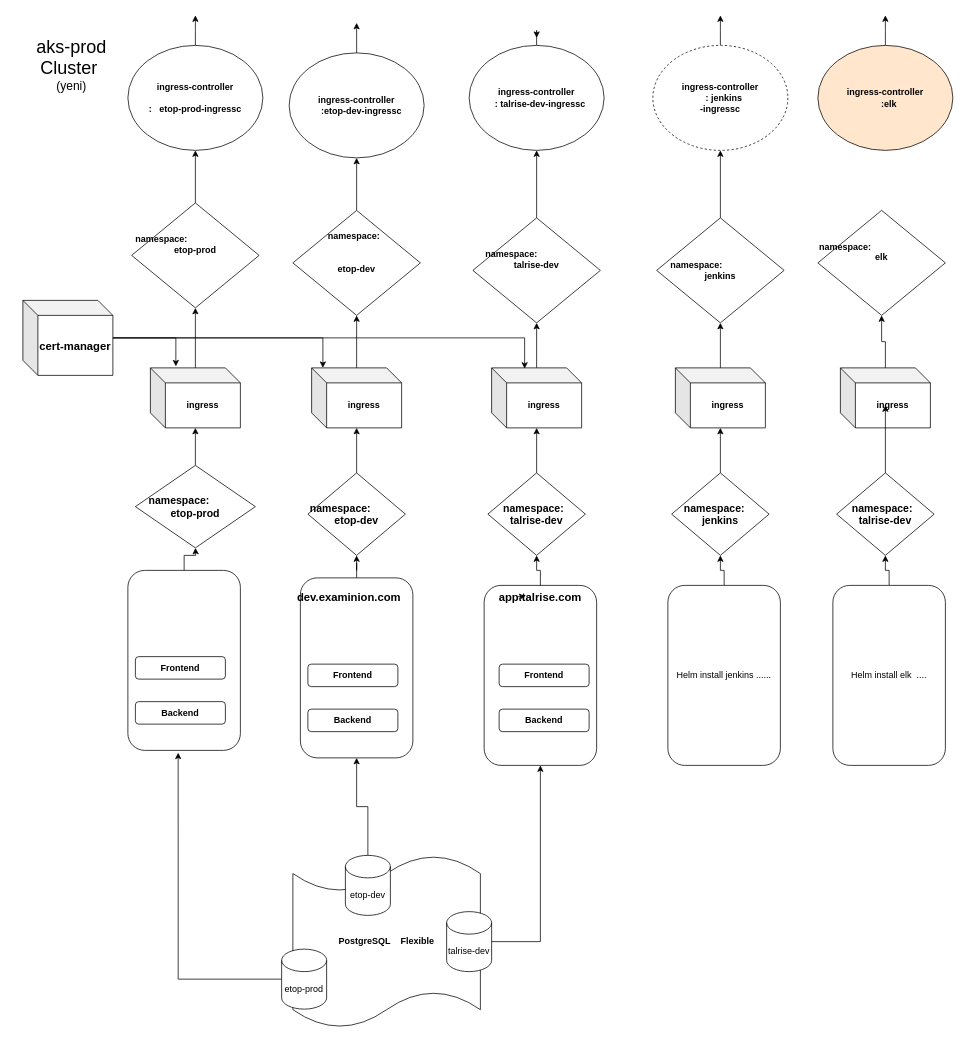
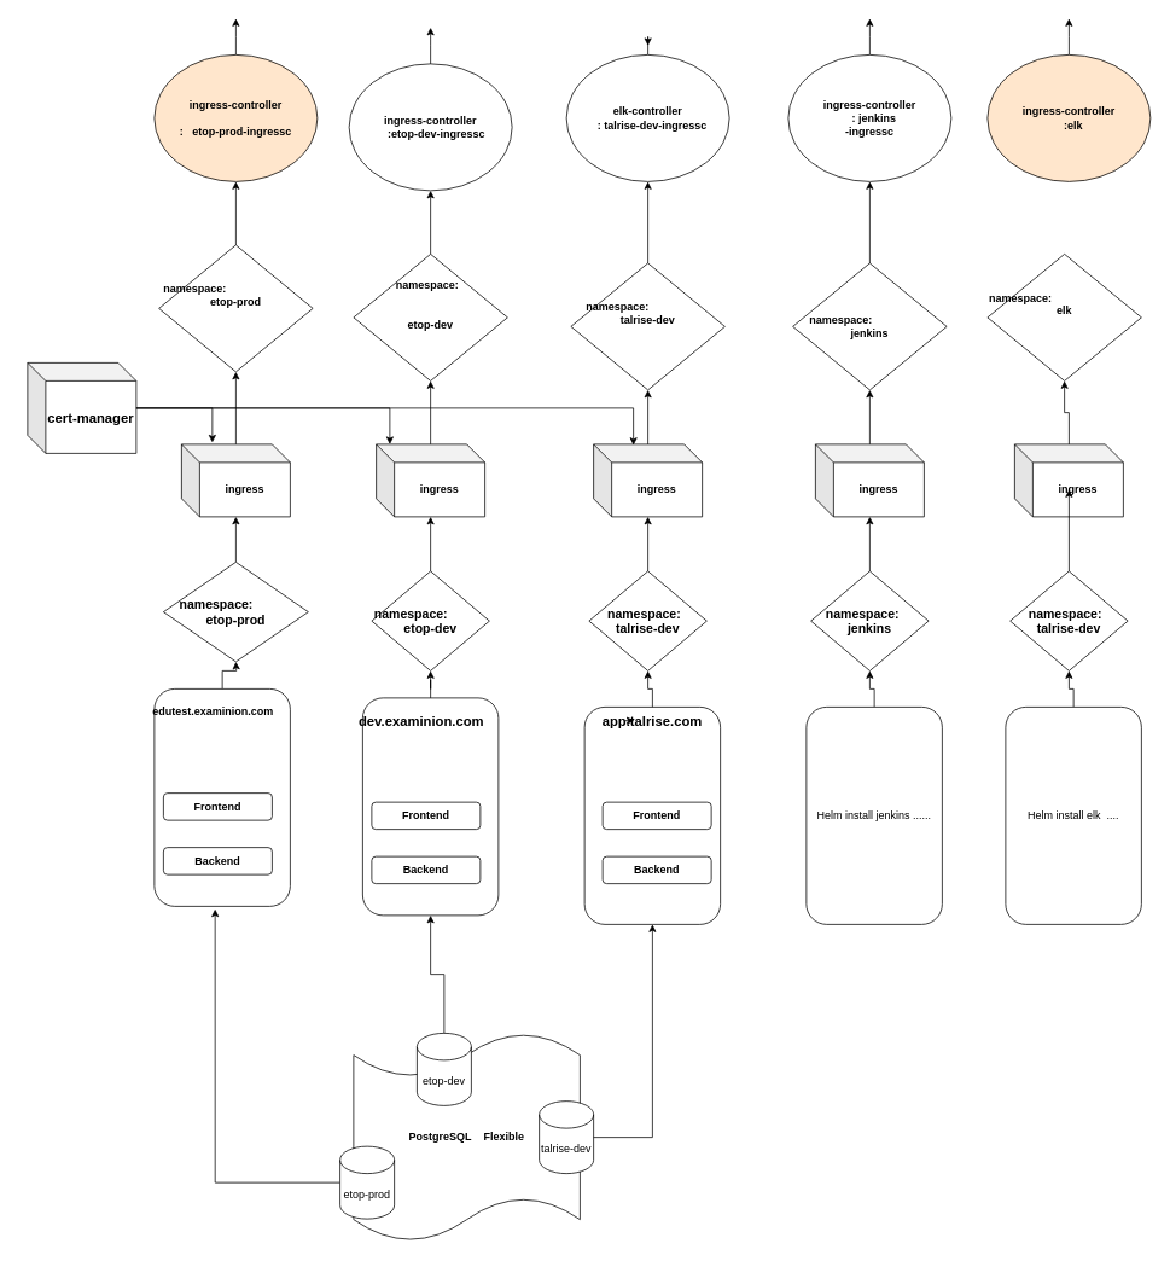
  <mxCell id="0" />
  <mxCell id="1" parent="0" />
  <mxCell id="2" style="edgeStyle=orthogonalEdgeStyle;rounded=0;orthogonalLoop=1;jettySize=auto;html=1;" parent="1" source="3" target="20" edge="1"><mxGeometry relative="1" as="geometry" /></mxCell>
  <mxCell id="3" value="" style="rounded=1;whiteSpace=wrap;html=1;" parent="1" vertex="1"><mxGeometry x="400" y="770" width="150" height="240" as="geometry" /></mxCell>
  <mxCell id="4" style="edgeStyle=orthogonalEdgeStyle;rounded=0;orthogonalLoop=1;jettySize=auto;html=1;" parent="1" source="5" edge="1"><mxGeometry relative="1" as="geometry"><mxPoint x="260" y="20" as="targetPoint" /></mxGeometry></mxCell>
- <mxCell id="5" value="&lt;div&gt;ingress-controller&lt;/div&gt;&lt;div&gt;&lt;br&gt;&lt;/div&gt;:&amp;nbsp;&amp;nbsp; etop-prod-ingressc" style="ellipse;whiteSpace=wrap;html=1;fontStyle=1" parent="1" vertex="1"><mxGeometry x="170" y="60" width="180" height="140" as="geometry" /></mxCell>
+ <mxCell id="5" value="&lt;div&gt;ingress-controller&lt;/div&gt;&lt;div&gt;&lt;br&gt;&lt;/div&gt;:&amp;nbsp;&amp;nbsp; etop-prod-ingressc" style="ellipse;whiteSpace=wrap;html=1;fontStyle=1;fillColor=#ffe6cc;" parent="1" vertex="1"><mxGeometry x="170" y="60" width="180" height="140" as="geometry" /></mxCell>
  <mxCell id="6" style="edgeStyle=orthogonalEdgeStyle;rounded=0;orthogonalLoop=1;jettySize=auto;html=1;" parent="1" source="7" target="5" edge="1"><mxGeometry relative="1" as="geometry" /></mxCell>
  <mxCell id="7" value="&lt;div&gt;namespace:&amp;nbsp;&amp;nbsp;&amp;nbsp;&amp;nbsp;&amp;nbsp;&amp;nbsp;&amp;nbsp;&amp;nbsp;&amp;nbsp;&amp;nbsp;&amp;nbsp;&amp;nbsp;&amp;nbsp;&amp;nbsp;&amp;nbsp;&amp;nbsp;&amp;nbsp;&amp;nbsp;&amp;nbsp;&amp;nbsp;&amp;nbsp;&amp;nbsp;&amp;nbsp;&amp;nbsp;&amp;nbsp;&amp;nbsp;&amp;nbsp; etop-prod&lt;br&gt;&lt;/div&gt;&lt;div&gt;&lt;br&gt;&lt;/div&gt;&lt;div&gt;&lt;br&gt;&lt;/div&gt;" style="rhombus;whiteSpace=wrap;html=1;fontStyle=1" parent="1" vertex="1"><mxGeometry x="175" y="270" width="170" height="140" as="geometry" /></mxCell>
  <mxCell id="8" value="Backend" style="rounded=1;whiteSpace=wrap;html=1;" parent="1" vertex="1"><mxGeometry x="655" y="935" width="120" height="30" as="geometry" /></mxCell>
  <mxCell id="9" value="Frontend" style="rounded=1;whiteSpace=wrap;html=1;" parent="1" vertex="1"><mxGeometry x="655" y="875" width="120" height="30" as="geometry" /></mxCell>
  <mxCell id="10" style="edgeStyle=orthogonalEdgeStyle;rounded=0;orthogonalLoop=1;jettySize=auto;html=1;" parent="1" source="11" target="45" edge="1"><mxGeometry relative="1" as="geometry" /></mxCell>
  <mxCell id="11" value="&lt;div style=&quot;font-size: 14px;&quot;&gt;namespace:&amp;nbsp;&amp;nbsp; talrise-dev&lt;/div&gt;" style="rhombus;whiteSpace=wrap;html=1;fontStyle=1;fontSize=14;" parent="1" vertex="1"><mxGeometry x="650" y="630" width="130" height="110" as="geometry" /></mxCell>
- <mxCell id="12" value="&lt;div&gt;&lt;font style=&quot;font-size: 24px;&quot;&gt;aks-prod Cluster&amp;nbsp; &lt;br&gt;&lt;/font&gt;&lt;/div&gt;&lt;div&gt;&lt;font size=&quot;3&quot;&gt;(yeni)&lt;/font&gt;&lt;/div&gt;&lt;div&gt;&lt;font size=&quot;3&quot;&gt;&lt;br&gt;&lt;/font&gt;&lt;/div&gt;" style="text;html=1;strokeColor=none;fillColor=none;align=center;verticalAlign=middle;whiteSpace=wrap;rounded=0;" parent="1" vertex="1"><mxGeometry y="30" width="150" height="130" as="geometry" x="20" /></mxCell>
  <mxCell id="13" style="edgeStyle=orthogonalEdgeStyle;rounded=0;orthogonalLoop=1;jettySize=auto;html=1;" parent="1" source="14" target="15" edge="1"><mxGeometry relative="1" as="geometry" /></mxCell>
  <mxCell id="14" value="PostgreSQL&amp;nbsp;&amp;nbsp;&amp;nbsp; Flexible" style="shape=tape;whiteSpace=wrap;html=1;fontStyle=1;size=0.211;" parent="1" vertex="1"><mxGeometry x="390" y="1140" width="250" height="230" as="geometry" /></mxCell>
  <mxCell id="15" value="" style="rounded=1;whiteSpace=wrap;html=1;" parent="1" vertex="1"><mxGeometry x="645" y="780" width="150" height="240" as="geometry" /></mxCell>
  <mxCell id="16" value="Backend" style="rounded=1;whiteSpace=wrap;html=1;fontStyle=1" parent="1" vertex="1"><mxGeometry x="665" y="945" width="120" height="30" as="geometry" /></mxCell>
  <mxCell id="17" value="Frontend" style="rounded=1;whiteSpace=wrap;html=1;fontStyle=1" parent="1" vertex="1"><mxGeometry x="665" y="885" width="120" height="30" as="geometry" /></mxCell>
  <mxCell id="18" value="" style="edgeStyle=orthogonalEdgeStyle;rounded=0;orthogonalLoop=1;jettySize=auto;html=1;" parent="1" source="19" target="11" edge="1"><mxGeometry relative="1" as="geometry" /></mxCell>
  <mxCell id="19" value="app.talrise.com" style="text;html=1;strokeColor=none;fillColor=none;align=center;verticalAlign=middle;whiteSpace=wrap;rounded=0;fontStyle=1;fontSize=15;" parent="1" vertex="1"><mxGeometry x="690" y="780" width="60" height="30" as="geometry" /></mxCell>
  <mxCell id="20" value="namespace:&amp;nbsp;&amp;nbsp;&amp;nbsp;&amp;nbsp;&amp;nbsp;&amp;nbsp;&amp;nbsp;&amp;nbsp;&amp;nbsp;&amp;nbsp;&amp;nbsp; etop-dev" style="rhombus;whiteSpace=wrap;html=1;fontSize=14;fontStyle=1" parent="1" vertex="1"><mxGeometry x="410" y="630" width="130" height="110" as="geometry" /></mxCell>
  <mxCell id="21" value="Backend" style="rounded=1;whiteSpace=wrap;html=1;fontStyle=1" parent="1" vertex="1"><mxGeometry x="410" y="945" width="120" height="30" as="geometry" /></mxCell>
  <mxCell id="22" value="Frontend" style="rounded=1;whiteSpace=wrap;html=1;fontStyle=1" parent="1" vertex="1"><mxGeometry x="410" y="885" width="120" height="30" as="geometry" /></mxCell>
  <mxCell id="23" value="dev.examinion.com" style="text;html=1;strokeColor=none;fillColor=none;align=center;verticalAlign=middle;whiteSpace=wrap;rounded=0;fontStyle=1;fontSize=15;" parent="1" vertex="1"><mxGeometry x="435" y="780" width="60" height="30" as="geometry" /></mxCell>
  <mxCell id="24" style="edgeStyle=orthogonalEdgeStyle;rounded=0;orthogonalLoop=1;jettySize=auto;html=1;" parent="1" source="25" target="7" edge="1"><mxGeometry relative="1" as="geometry" /></mxCell>
  <mxCell id="25" value="ingress" style="shape=cube;whiteSpace=wrap;html=1;boundedLbl=1;backgroundOutline=1;darkOpacity=0.05;darkOpacity2=0.1;fontStyle=1" parent="1" vertex="1"><mxGeometry x="200" y="490" width="120" height="80" as="geometry" /></mxCell>
  <mxCell id="26" style="edgeStyle=orthogonalEdgeStyle;rounded=0;orthogonalLoop=1;jettySize=auto;html=1;" parent="1" source="27" edge="1"><mxGeometry relative="1" as="geometry"><mxPoint x="260" y="730" as="targetPoint" /></mxGeometry></mxCell>
  <mxCell id="27" value="" style="rounded=1;whiteSpace=wrap;html=1;fontStyle=1;fontSize=16;" parent="1" vertex="1"><mxGeometry x="170" y="760" width="150" height="240" as="geometry" /></mxCell>
  <mxCell id="28" style="edgeStyle=orthogonalEdgeStyle;rounded=0;orthogonalLoop=1;jettySize=auto;html=1;" parent="1" source="29" target="25" edge="1"><mxGeometry relative="1" as="geometry" /></mxCell>
  <mxCell id="29" value="namespace:&amp;nbsp;&amp;nbsp;&amp;nbsp;&amp;nbsp;&amp;nbsp;&amp;nbsp;&amp;nbsp;&amp;nbsp;&amp;nbsp;&amp;nbsp;&amp;nbsp; etop-prod" style="rhombus;whiteSpace=wrap;html=1;fontStyle=1;fontSize=14;" parent="1" vertex="1"><mxGeometry x="180" y="620" width="160" height="110" as="geometry" /></mxCell>
  <mxCell id="30" value="Backend" style="rounded=1;whiteSpace=wrap;html=1;fontStyle=1" parent="1" vertex="1"><mxGeometry x="180" y="935" width="120" height="30" as="geometry" /></mxCell>
  <mxCell id="31" value="Frontend" style="rounded=1;whiteSpace=wrap;html=1;fontStyle=1" parent="1" vertex="1"><mxGeometry x="180" y="875" width="120" height="30" as="geometry" /></mxCell>
+ <mxCell id="32" value="edutest.examinion.com" style="text;html=1;strokeColor=none;fillColor=none;align=center;verticalAlign=middle;whiteSpace=wrap;rounded=0;fontStyle=1" parent="1" vertex="1"><mxGeometry x="205" y="770" width="60" height="30" as="geometry" /></mxCell>
  <mxCell id="33" style="edgeStyle=orthogonalEdgeStyle;rounded=0;orthogonalLoop=1;jettySize=auto;html=1;entryX=0.447;entryY=1.013;entryDx=0;entryDy=0;entryPerimeter=0;" parent="1" source="54" target="27" edge="1"><mxGeometry relative="1" as="geometry" /></mxCell>
  <mxCell id="34" style="edgeStyle=orthogonalEdgeStyle;rounded=0;orthogonalLoop=1;jettySize=auto;html=1;" parent="1" source="35" edge="1"><mxGeometry relative="1" as="geometry"><mxPoint x="475" y="30" as="targetPoint" /></mxGeometry></mxCell>
  <mxCell id="35" value="&lt;div&gt;ingress-controller&lt;/div&gt;&lt;div&gt;&amp;nbsp;&amp;nbsp;&amp;nbsp; :etop-dev-ingressc&lt;/div&gt;" style="ellipse;whiteSpace=wrap;html=1;fontStyle=1" parent="1" vertex="1"><mxGeometry x="385" y="70" width="180" height="140" as="geometry" /></mxCell>
  <mxCell id="36" style="edgeStyle=orthogonalEdgeStyle;rounded=0;orthogonalLoop=1;jettySize=auto;html=1;" parent="1" source="37" target="35" edge="1"><mxGeometry relative="1" as="geometry" /></mxCell>
  <mxCell id="37" value="&lt;div&gt;namespace:&amp;nbsp;&amp;nbsp; &lt;br&gt;&lt;/div&gt;&lt;div&gt;&lt;br&gt;&lt;/div&gt;&lt;div&gt;&lt;br&gt;&lt;/div&gt;&lt;div&gt;etop-dev&lt;br&gt;&lt;/div&gt;&lt;div&gt;&lt;br&gt;&lt;/div&gt;&lt;div&gt;&lt;br&gt;&lt;/div&gt;" style="rhombus;whiteSpace=wrap;html=1;fontStyle=1" parent="1" vertex="1"><mxGeometry x="390" y="280" width="170" height="140" as="geometry" /></mxCell>
  <mxCell id="38" style="edgeStyle=orthogonalEdgeStyle;rounded=0;orthogonalLoop=1;jettySize=auto;html=1;" parent="1" source="39" target="37" edge="1"><mxGeometry relative="1" as="geometry" /></mxCell>
  <mxCell id="39" value="ingress" style="shape=cube;whiteSpace=wrap;html=1;boundedLbl=1;backgroundOutline=1;darkOpacity=0.05;darkOpacity2=0.1;fontStyle=1" parent="1" vertex="1"><mxGeometry x="415" y="490" width="120" height="80" as="geometry" /></mxCell>
  <mxCell id="40" style="edgeStyle=orthogonalEdgeStyle;rounded=0;orthogonalLoop=1;jettySize=auto;html=1;" parent="1" source="41" edge="1"><mxGeometry relative="1" as="geometry"><mxPoint x="715" y="50" as="targetPoint" /></mxGeometry></mxCell>
- <mxCell id="41" value="&lt;div&gt;ingress-controller&lt;/div&gt;&lt;div&gt;&amp;nbsp;&amp;nbsp; : talrise-dev-ingressc&lt;br&gt;&lt;/div&gt;" style="ellipse;whiteSpace=wrap;html=1;fontStyle=1" parent="1" vertex="1"><mxGeometry x="625" y="60" width="180" height="140" as="geometry" /></mxCell>
+ <mxCell id="41" value="&lt;div&gt;elk-controller&lt;/div&gt;&lt;div&gt;&amp;nbsp;&amp;nbsp; : talrise-dev-ingressc&lt;br&gt;&lt;/div&gt;" style="ellipse;whiteSpace=wrap;html=1;fontStyle=1" parent="1" vertex="1"><mxGeometry x="625" y="60" width="180" height="140" as="geometry" /></mxCell>
  <mxCell id="42" style="edgeStyle=orthogonalEdgeStyle;rounded=0;orthogonalLoop=1;jettySize=auto;html=1;" parent="1" source="43" target="41" edge="1"><mxGeometry relative="1" as="geometry" /></mxCell>
  <mxCell id="43" value="&lt;div&gt;namespace:&amp;nbsp;&amp;nbsp;&amp;nbsp;&amp;nbsp;&amp;nbsp;&amp;nbsp;&amp;nbsp;&amp;nbsp;&amp;nbsp;&amp;nbsp;&amp;nbsp;&amp;nbsp;&amp;nbsp;&amp;nbsp;&amp;nbsp;&amp;nbsp;&amp;nbsp;&amp;nbsp;&amp;nbsp;&amp;nbsp; talrise-dev&lt;br&gt;&lt;/div&gt;&lt;div&gt;&lt;br&gt;&lt;/div&gt;&lt;div&gt;&lt;br&gt;&lt;/div&gt;" style="rhombus;whiteSpace=wrap;html=1;fontStyle=1" parent="1" vertex="1"><mxGeometry x="630" y="290" width="170" height="140" as="geometry" /></mxCell>
  <mxCell id="44" style="edgeStyle=orthogonalEdgeStyle;rounded=0;orthogonalLoop=1;jettySize=auto;html=1;" parent="1" source="45" target="43" edge="1"><mxGeometry relative="1" as="geometry" /></mxCell>
  <mxCell id="45" value="ingress" style="shape=cube;whiteSpace=wrap;html=1;boundedLbl=1;backgroundOutline=1;darkOpacity=0.05;darkOpacity2=0.1;fontStyle=1" parent="1" vertex="1"><mxGeometry x="655" y="490" width="120" height="80" as="geometry" /></mxCell>
  <mxCell id="46" style="edgeStyle=orthogonalEdgeStyle;rounded=0;orthogonalLoop=1;jettySize=auto;html=1;entryX=0.5;entryY=1;entryDx=0;entryDy=0;entryPerimeter=0;" parent="1" source="20" target="39" edge="1"><mxGeometry relative="1" as="geometry" /></mxCell>
  <mxCell id="47" value="cert-manager" style="shape=cube;whiteSpace=wrap;html=1;boundedLbl=1;backgroundOutline=1;darkOpacity=0.05;darkOpacity2=0.1;fontStyle=1;fontSize=15;" parent="1" vertex="1"><mxGeometry x="30" y="400" width="120" height="100" as="geometry" /></mxCell>
  <mxCell id="48" style="edgeStyle=orthogonalEdgeStyle;rounded=0;orthogonalLoop=1;jettySize=auto;html=1;entryX=0.125;entryY=0;entryDx=0;entryDy=0;entryPerimeter=0;" parent="1" source="47" target="39" edge="1"><mxGeometry relative="1" as="geometry"><Array as="points"><mxPoint x="430" y="450" /></Array></mxGeometry></mxCell>
  <mxCell id="49" style="edgeStyle=orthogonalEdgeStyle;rounded=0;orthogonalLoop=1;jettySize=auto;html=1;entryX=0.367;entryY=0.013;entryDx=0;entryDy=0;entryPerimeter=0;" parent="1" source="47" target="45" edge="1"><mxGeometry relative="1" as="geometry" /></mxCell>
  <mxCell id="50" style="edgeStyle=orthogonalEdgeStyle;rounded=0;orthogonalLoop=1;jettySize=auto;html=1;entryX=0.283;entryY=-0.025;entryDx=0;entryDy=0;entryPerimeter=0;" parent="1" source="47" target="25" edge="1"><mxGeometry relative="1" as="geometry"><Array as="points"><mxPoint x="234" y="450" /></Array></mxGeometry></mxCell>
  <mxCell id="51" style="edgeStyle=orthogonalEdgeStyle;rounded=0;orthogonalLoop=1;jettySize=auto;html=1;exitX=0;exitY=0.5;exitDx=0;exitDy=0;entryX=0.167;entryY=0.5;entryDx=0;entryDy=0;entryPerimeter=0;" edge="1" parent="1" source="19" target="19"><mxGeometry relative="1" as="geometry" /></mxCell>
  <mxCell id="52" style="edgeStyle=orthogonalEdgeStyle;rounded=0;orthogonalLoop=1;jettySize=auto;html=1;" edge="1" parent="1" source="53" target="3"><mxGeometry relative="1" as="geometry" /></mxCell>
  <mxCell id="53" value="etop-dev" style="shape=cylinder3;whiteSpace=wrap;html=1;boundedLbl=1;backgroundOutline=1;size=15;" vertex="1" parent="1"><mxGeometry x="460" y="1140" width="60" height="80" as="geometry" /></mxCell>
  <mxCell id="54" value="etop-prod" style="shape=cylinder3;whiteSpace=wrap;html=1;boundedLbl=1;backgroundOutline=1;size=15;" vertex="1" parent="1"><mxGeometry x="375" y="1265" width="60" height="80" as="geometry" /></mxCell>
  <mxCell id="55" value="talrise-dev" style="shape=cylinder3;whiteSpace=wrap;html=1;boundedLbl=1;backgroundOutline=1;size=15;" vertex="1" parent="1"><mxGeometry x="595" y="1215" width="60" height="80" as="geometry" /></mxCell>
  <mxCell id="56" value="&lt;div style=&quot;font-size: 14px;&quot;&gt;namespace:&amp;nbsp;&amp;nbsp;&amp;nbsp;&amp;nbsp; jenkins&lt;br&gt;&lt;/div&gt;" style="rhombus;whiteSpace=wrap;html=1;fontStyle=1;fontSize=14;" vertex="1" parent="1"><mxGeometry x="895" y="630" width="130" height="110" as="geometry" /></mxCell>
  <mxCell id="57" style="edgeStyle=orthogonalEdgeStyle;rounded=0;orthogonalLoop=1;jettySize=auto;html=1;" edge="1" parent="1" source="58" target="56"><mxGeometry relative="1" as="geometry" /></mxCell>
  <mxCell id="58" value="Helm install jenkins ......" style="rounded=1;whiteSpace=wrap;html=1;" vertex="1" parent="1"><mxGeometry x="890" y="780" width="150" height="240" as="geometry" /></mxCell>
  <mxCell id="59" style="edgeStyle=orthogonalEdgeStyle;rounded=0;orthogonalLoop=1;jettySize=auto;html=1;" edge="1" parent="1" source="60"><mxGeometry relative="1" as="geometry"><mxPoint x="960" y="20" as="targetPoint" /></mxGeometry></mxCell>
- <mxCell id="60" value="&lt;div&gt;ingress-controller&lt;/div&gt;&lt;div&gt;&amp;nbsp;&amp;nbsp; : jenkins&lt;br&gt;&lt;/div&gt;-ingressc" style="ellipse;whiteSpace=wrap;html=1;fontStyle=1;dashed=1;" vertex="1" parent="1"><mxGeometry x="870" y="60" width="180" height="140" as="geometry" /></mxCell>
+ <mxCell id="60" value="&lt;div&gt;ingress-controller&lt;/div&gt;&lt;div&gt;&amp;nbsp;&amp;nbsp; : jenkins&lt;br&gt;&lt;/div&gt;-ingressc" style="ellipse;whiteSpace=wrap;html=1;fontStyle=1" vertex="1" parent="1"><mxGeometry x="870" y="60" width="180" height="140" as="geometry" /></mxCell>
  <mxCell id="61" style="edgeStyle=orthogonalEdgeStyle;rounded=0;orthogonalLoop=1;jettySize=auto;html=1;entryX=0.5;entryY=1;entryDx=0;entryDy=0;" edge="1" parent="1" source="62" target="60"><mxGeometry relative="1" as="geometry" /></mxCell>
  <mxCell id="62" value="&lt;div&gt;namespace:&amp;nbsp;&amp;nbsp;&amp;nbsp;&amp;nbsp;&amp;nbsp;&amp;nbsp;&amp;nbsp;&amp;nbsp;&amp;nbsp;&amp;nbsp;&amp;nbsp;&amp;nbsp;&amp;nbsp;&amp;nbsp;&amp;nbsp;&amp;nbsp;&amp;nbsp;&amp;nbsp;&amp;nbsp; jenkins&lt;br&gt;&lt;/div&gt;" style="rhombus;whiteSpace=wrap;html=1;fontStyle=1" vertex="1" parent="1"><mxGeometry x="875" y="290" width="170" height="140" as="geometry" /></mxCell>
  <mxCell id="63" style="edgeStyle=orthogonalEdgeStyle;rounded=0;orthogonalLoop=1;jettySize=auto;html=1;" edge="1" parent="1" source="64" target="62"><mxGeometry relative="1" as="geometry" /></mxCell>
  <mxCell id="64" value="ingress" style="shape=cube;whiteSpace=wrap;html=1;boundedLbl=1;backgroundOutline=1;darkOpacity=0.05;darkOpacity2=0.1;fontStyle=1" vertex="1" parent="1"><mxGeometry x="900" y="490" width="120" height="80" as="geometry" /></mxCell>
  <mxCell id="65" value="&lt;div style=&quot;font-size: 14px;&quot;&gt;namespace:&amp;nbsp;&amp;nbsp; talrise-dev&lt;/div&gt;" style="rhombus;whiteSpace=wrap;html=1;fontStyle=1;fontSize=14;" vertex="1" parent="1"><mxGeometry x="1115" y="630" width="130" height="110" as="geometry" /></mxCell>
  <mxCell id="66" style="edgeStyle=orthogonalEdgeStyle;rounded=0;orthogonalLoop=1;jettySize=auto;html=1;" edge="1" parent="1" source="67" target="65"><mxGeometry relative="1" as="geometry" /></mxCell>
  <mxCell id="67" value="Helm install elk&amp;nbsp; ...." style="rounded=1;whiteSpace=wrap;html=1;" vertex="1" parent="1"><mxGeometry x="1110" y="780" width="150" height="240" as="geometry" /></mxCell>
  <mxCell id="68" style="edgeStyle=orthogonalEdgeStyle;rounded=0;orthogonalLoop=1;jettySize=auto;html=1;" edge="1" parent="1" source="69"><mxGeometry relative="1" as="geometry"><mxPoint x="1180" y="20" as="targetPoint" /></mxGeometry></mxCell>
  <mxCell id="69" value="&lt;div&gt;ingress-controller&lt;/div&gt;&lt;div&gt;&amp;nbsp;&amp;nbsp; :elk&lt;br&gt;&lt;/div&gt;" style="ellipse;whiteSpace=wrap;html=1;fontStyle=1;fillColor=#ffe6cc;" vertex="1" parent="1"><mxGeometry x="1090" y="60" width="180" height="140" as="geometry" /></mxCell>
  <mxCell id="70" value="&lt;div&gt;namespace:&amp;nbsp;&amp;nbsp;&amp;nbsp;&amp;nbsp;&amp;nbsp; &amp;nbsp; &amp;nbsp; &amp;nbsp; &amp;nbsp; &amp;nbsp; &amp;nbsp; &amp;nbsp; &amp;nbsp;&amp;nbsp;&amp;nbsp;&amp;nbsp;&amp;nbsp;&amp;nbsp;&amp;nbsp;&amp;nbsp;&amp;nbsp; elk&lt;br&gt;&lt;/div&gt;&lt;div&gt;&lt;br&gt;&lt;/div&gt;&lt;div&gt;&lt;br&gt;&lt;/div&gt;" style="rhombus;whiteSpace=wrap;html=1;fontStyle=1" vertex="1" parent="1"><mxGeometry x="1090" y="280" width="170" height="140" as="geometry" /></mxCell>
  <mxCell id="71" style="edgeStyle=orthogonalEdgeStyle;rounded=0;orthogonalLoop=1;jettySize=auto;html=1;entryX=0.5;entryY=1;entryDx=0;entryDy=0;" edge="1" parent="1" source="72" target="70"><mxGeometry relative="1" as="geometry" /></mxCell>
  <mxCell id="72" value="ingress" style="shape=cube;whiteSpace=wrap;html=1;boundedLbl=1;backgroundOutline=1;darkOpacity=0.05;darkOpacity2=0.1;fontStyle=1" vertex="1" parent="1"><mxGeometry x="1120" y="490" width="120" height="80" as="geometry" /></mxCell>
  <mxCell id="73" style="edgeStyle=orthogonalEdgeStyle;rounded=0;orthogonalLoop=1;jettySize=auto;html=1;entryX=0.5;entryY=1;entryDx=0;entryDy=0;entryPerimeter=0;" edge="1" parent="1" source="56" target="64"><mxGeometry relative="1" as="geometry" /></mxCell>
  <mxCell id="74" style="edgeStyle=orthogonalEdgeStyle;rounded=0;orthogonalLoop=1;jettySize=auto;html=1;entryX=0.5;entryY=0.625;entryDx=0;entryDy=0;entryPerimeter=0;" edge="1" parent="1" source="65" target="72"><mxGeometry relative="1" as="geometry" /></mxCell>
